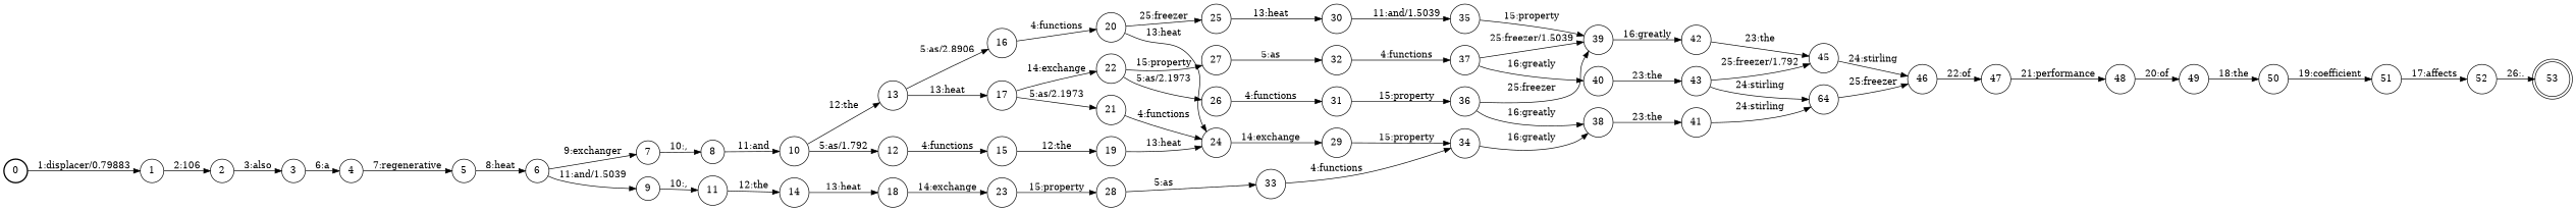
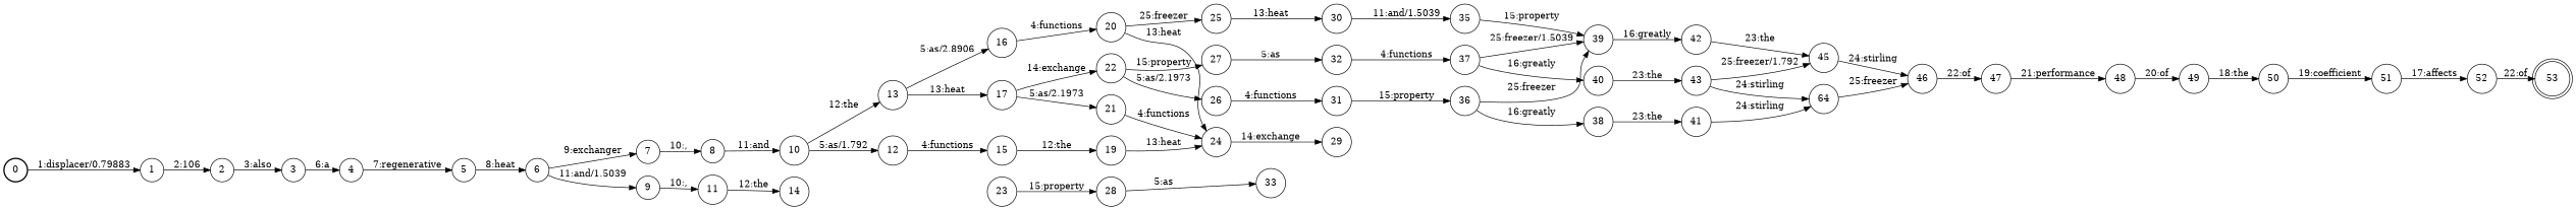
  digraph {
    nodesep=0.25
    rankdir=LR
    ranksep=0.4
    node [fontsize=14 shape=circle style=solid]
    edge [fontsize=14]
    n1 [label=0 style=bold]
    n2 [label=1]
    n3 [label=2]
    n4 [label=3]
    n5 [label=4]
    n6 [label=5]
    n7 [label=6]
    n8 [label=7]
    n9 [label=9]
    n10 [label=8]
    n11 [label=10]
    n12 [label=11]
    n13 [label=12]
    n14 [label=13]
    n15 [label=14]
    n16 [label=15]
    n17 [label=16]
    n18 [label=17]
-   n19 [label=18]
    n20 [label=19]
    n21 [label=20]
    n22 [label=21]
    n23 [label=22]
    n24 [label=23]
    n25 [label=24]
    n26 [label=25]
    n27 [label=26]
    n28 [label=27]
    n29 [label=28]
    n30 [label=29]
    n31 [label=30]
    n32 [label=31]
    n33 [label=32]
    n34 [label=33]
-   n35 [label=34]
    n36 [label=35]
    n37 [label=36]
    n38 [label=37]
    n39 [label=38]
    n40 [label=39]
    n41 [label=40]
    n42 [label=41]
    n43 [label=42]
    n44 [label=43]
    n45 [label=64]
    n46 [label=45]
    n47 [label=46]
    n48 [label=47]
    n49 [label=48]
    n50 [label=49]
    n51 [label=50]
    n52 [label=51]
    n53 [label=52]
    n54 [label=53 shape=doublecircle]
    n1 -> n2 [label="1:displacer/0.79883"]
    n2 -> n3 [label="2:106"]
    n3 -> n4 [label="3:also"]
    n4 -> n5 [label="6:a"]
    n5 -> n6 [label="7:regenerative"]
    n6 -> n7 [label="8:heat"]
    n7 -> n8 [label="9:exchanger"]
    n7 -> n9 [label="11:and/1.5039"]
    n8 -> n10 [label="10:,"]
    n9 -> n12 [label="10:,"]
    n10 -> n11 [label="11:and"]
    n11 -> n13 [label="5:as/1.792"]
    n11 -> n14 [label="12:the"]
    n12 -> n15 [label="12:the"]
    n13 -> n16 [label="4:functions"]
    n14 -> n17 [label="5:as/2.8906"]
    n14 -> n18 [label="13:heat"]
-   n15 -> n19 [label="13:heat"]
    n16 -> n20 [label="12:the"]
    n17 -> n21 [label="4:functions"]
    n18 -> n22 [label="5:as/2.1973"]
    n18 -> n23 [label="14:exchange"]
-   n19 -> n24 [label="14:exchange"]
    n20 -> n25 [label="13:heat"]
    n21 -> n25 [label="13:heat"]
    n21 -> n26 [label="25:freezer"]
    n22 -> n25 [label="4:functions"]
    n23 -> n27 [label="5:as/2.1973"]
    n23 -> n28 [label="15:property"]
    n24 -> n29 [label="15:property"]
    n25 -> n30 [label="14:exchange"]
    n26 -> n31 [label="13:heat"]
    n27 -> n32 [label="4:functions"]
    n28 -> n33 [label="5:as"]
    n29 -> n34 [label="5:as"]
-   n30 -> n35 [label="15:property"]
    n31 -> n36 [label="11:and/1.5039"]
    n32 -> n37 [label="15:property"]
    n33 -> n38 [label="4:functions"]
-   n34 -> n35 [label="4:functions"]
-   n35 -> n39 [label="16:greatly"]
    n36 -> n40 [label="15:property"]
    n37 -> n39 [label="16:greatly"]
    n37 -> n40 [label="25:freezer"]
    n38 -> n40 [label="25:freezer/1.5039"]
    n38 -> n41 [label="16:greatly"]
    n39 -> n42 [label="23:the"]
    n40 -> n43 [label="16:greatly"]
    n41 -> n44 [label="23:the"]
    n42 -> n45 [label="24:stirling"]
    n43 -> n46 [label="23:the"]
    n44 -> n45 [label="24:stirling"]
    n44 -> n46 [label="25:freezer/1.792"]
    n45 -> n47 [label="25:freezer"]
    n46 -> n47 [label="24:stirling"]
    n47 -> n48 [label="22:of"]
    n48 -> n49 [label="21:performance"]
    n49 -> n50 [label="20:of"]
    n50 -> n51 [label="18:the"]
    n51 -> n52 [label="19:coefficient"]
    n52 -> n53 [label="17:affects"]
-   n53 -> n54 [label="26:."]
+   n53 -> n54 [label="22:of"]
  }
